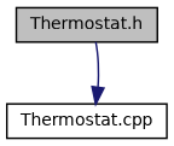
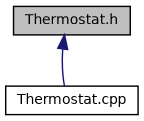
  digraph {
    node [color=black fontname=Helvetica fontsize=10 shape=record style=filled]
    n1 [fillcolor=grey75 fontcolor=black height=0.2 label="Thermostat.h" width=0.4]
    n2 [fillcolor=white height=0.2 label="Thermostat.cpp" width=0.4]
-   n2 -> n1 [color=midnightblue dir=back fontname=Helvetica fontsize=10 labelfontname=Helvetica labelfontsize=10 style=solid]
+   n1 -> n2 [color=midnightblue dir=back fontname=Helvetica fontsize=10 labelfontname=Helvetica labelfontsize=10 style=solid]
  }
